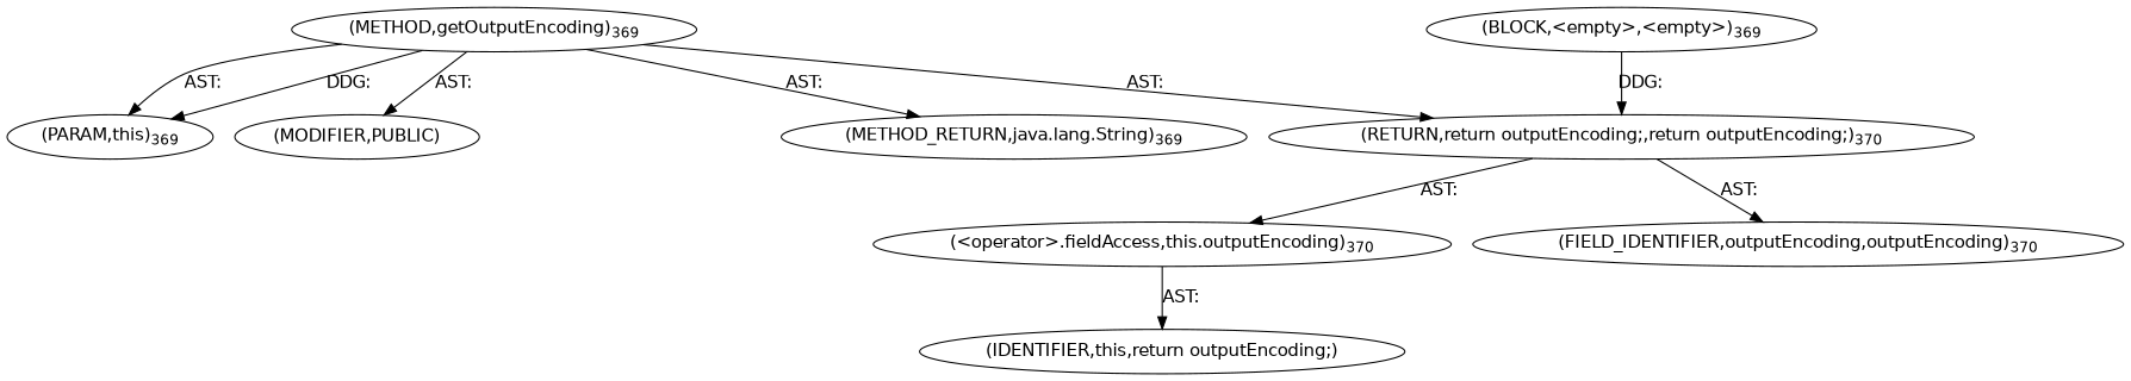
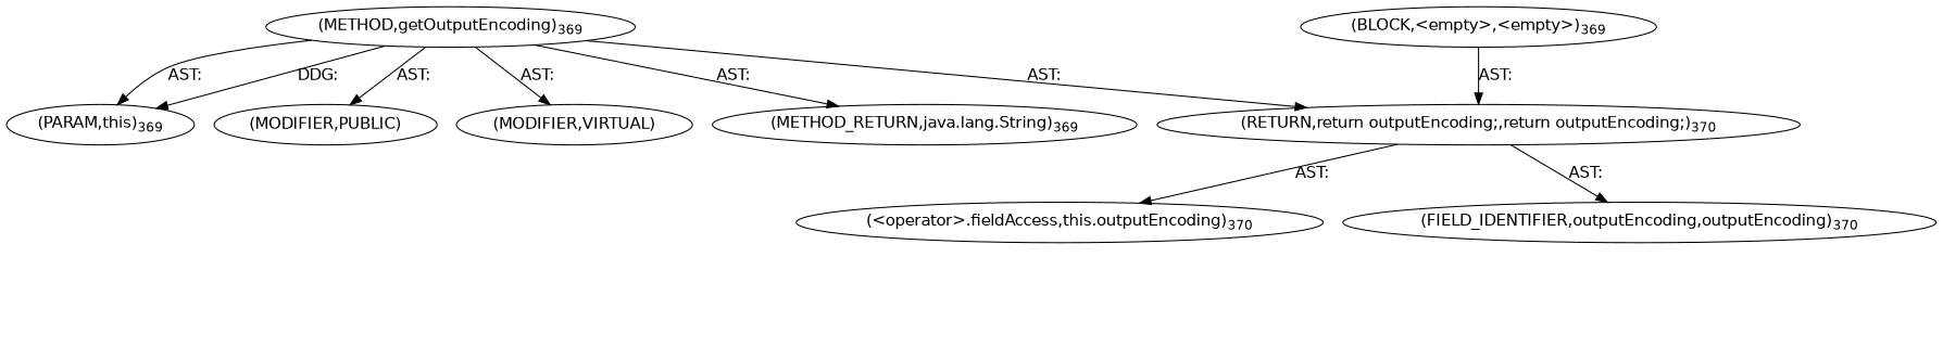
  digraph {
    fontname="DejaVu Sans"
    node [fontname="DejaVu Sans"]
    edge [fontname="DejaVu Sans"]
    n1 [label=<(METHOD,getOutputEncoding)<SUB>369</SUB>>]
    n2 [label=<(PARAM,this)<SUB>369</SUB>>]
    n3 [label=<(MODIFIER,PUBLIC)>]
+   n4 [label=<(MODIFIER,VIRTUAL)>]
    n5 [label=<(METHOD_RETURN,java.lang.String)<SUB>369</SUB>>]
    n6 [label=<(RETURN,return outputEncoding;,return outputEncoding;)<SUB>370</SUB>>]
    n7 [label=<(BLOCK,&lt;empty&gt;,&lt;empty&gt;)<SUB>369</SUB>>]
    n8 [label=<(&lt;operator&gt;.fieldAccess,this.outputEncoding)<SUB>370</SUB>>]
    n9 [label=<(FIELD_IDENTIFIER,outputEncoding,outputEncoding)<SUB>370</SUB>>]
-   n10 [label=<(IDENTIFIER,this,return outputEncoding;)>]
    n1 -> n2 [label="AST: "]
    n1 -> n2 [label="DDG: "]
    n1 -> n3 [label="AST: "]
+   n1 -> n4 [label="AST: "]
    n1 -> n5 [label="AST: "]
    n1 -> n6 [label="AST: "]
    n6 -> n8 [label="AST: "]
    n6 -> n9 [label="AST: "]
-   n7 -> n6 [label="DDG: "]
-   n8 -> n10 [label="AST: "]
+   n7 -> n6 [label="AST: "]
  }
